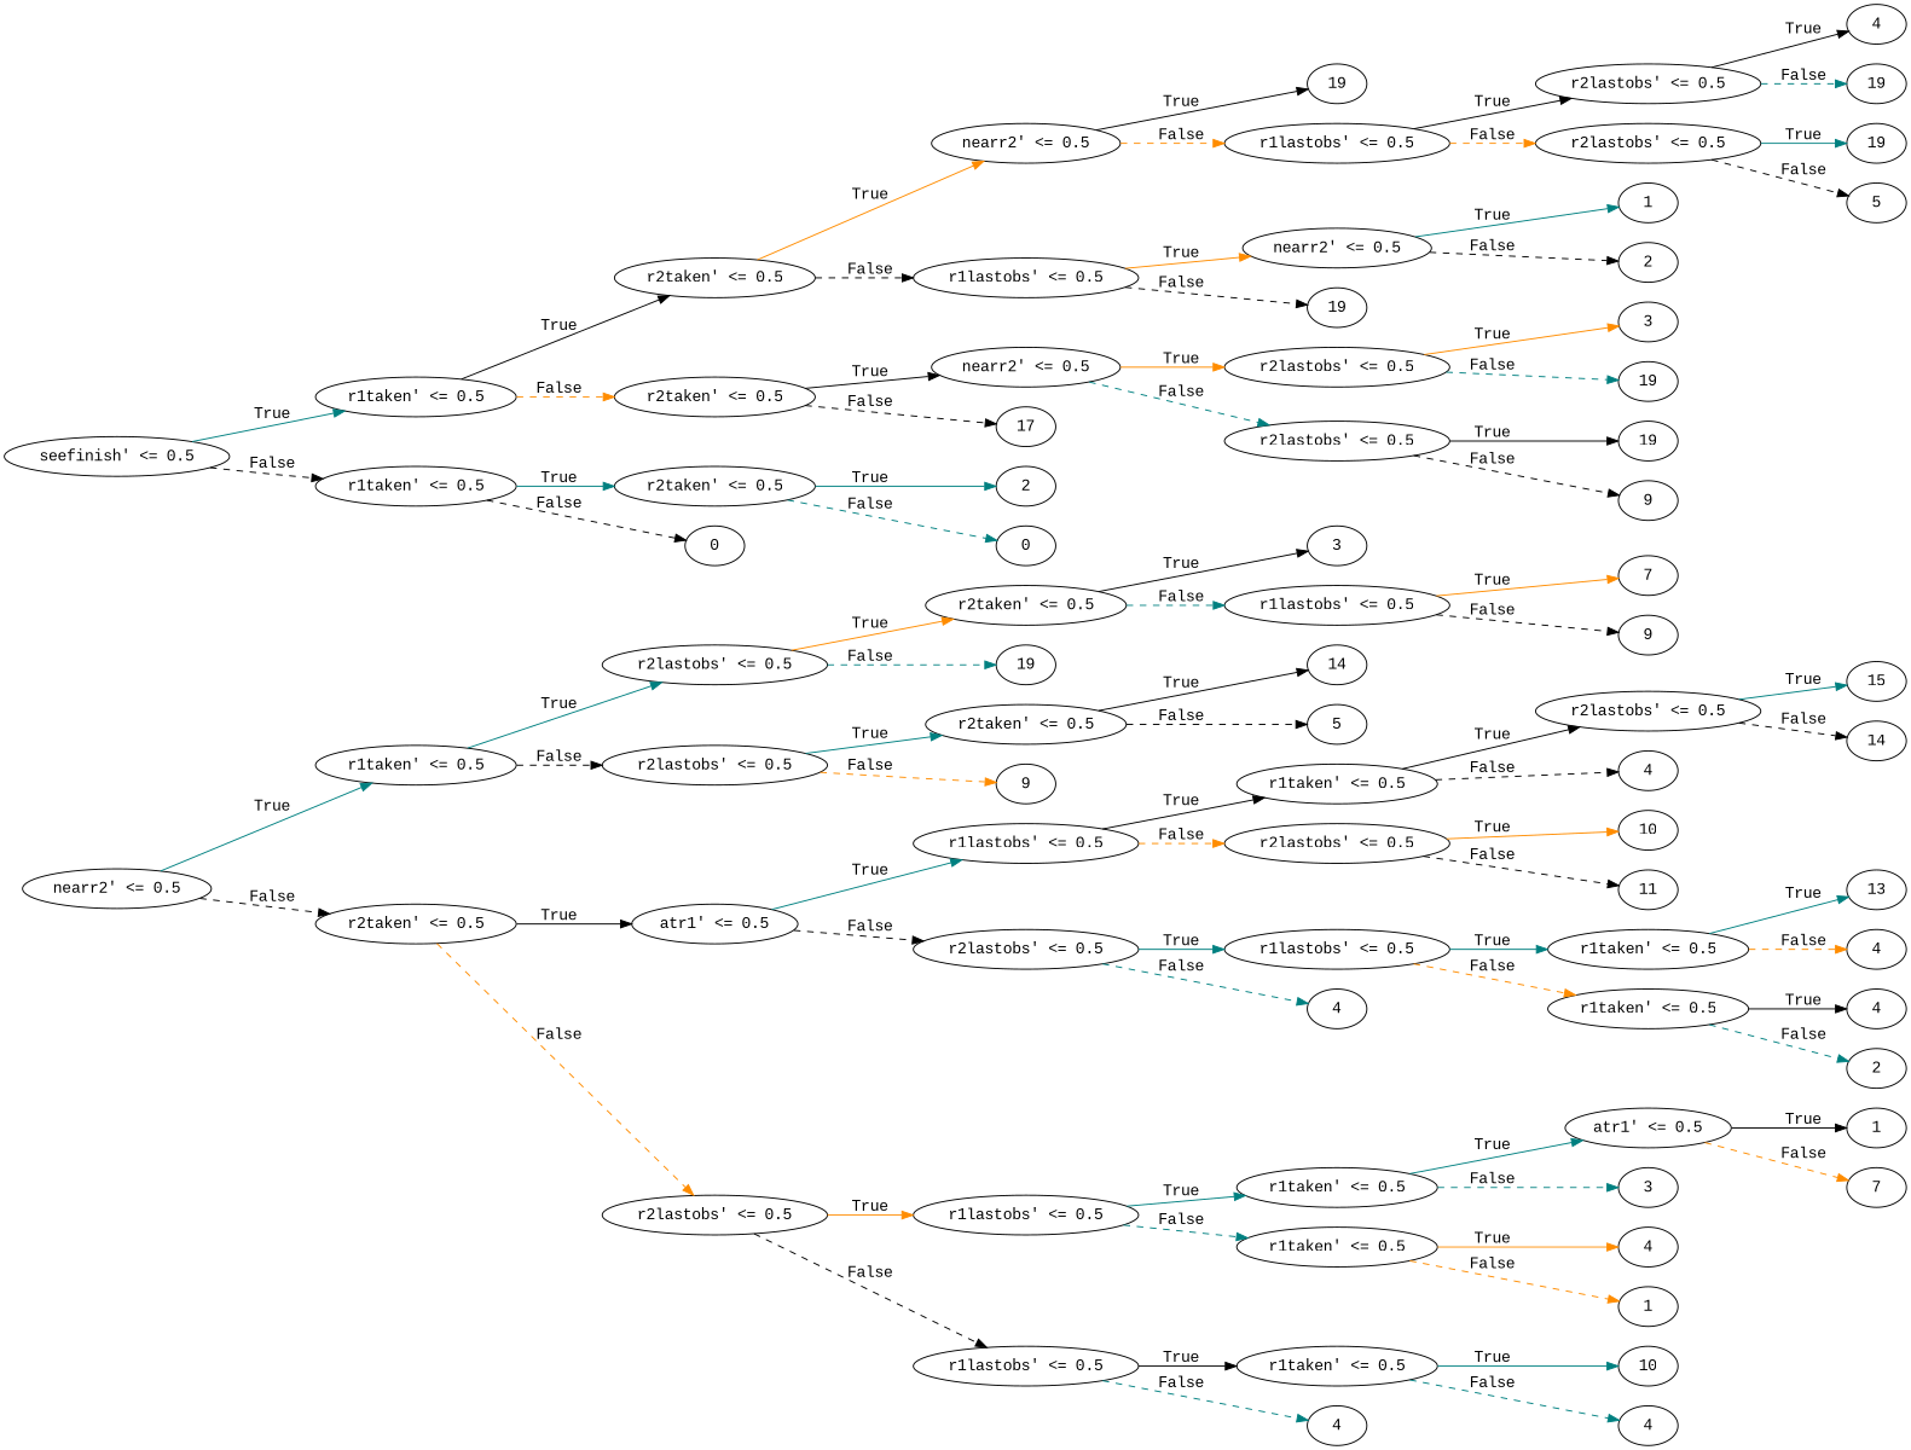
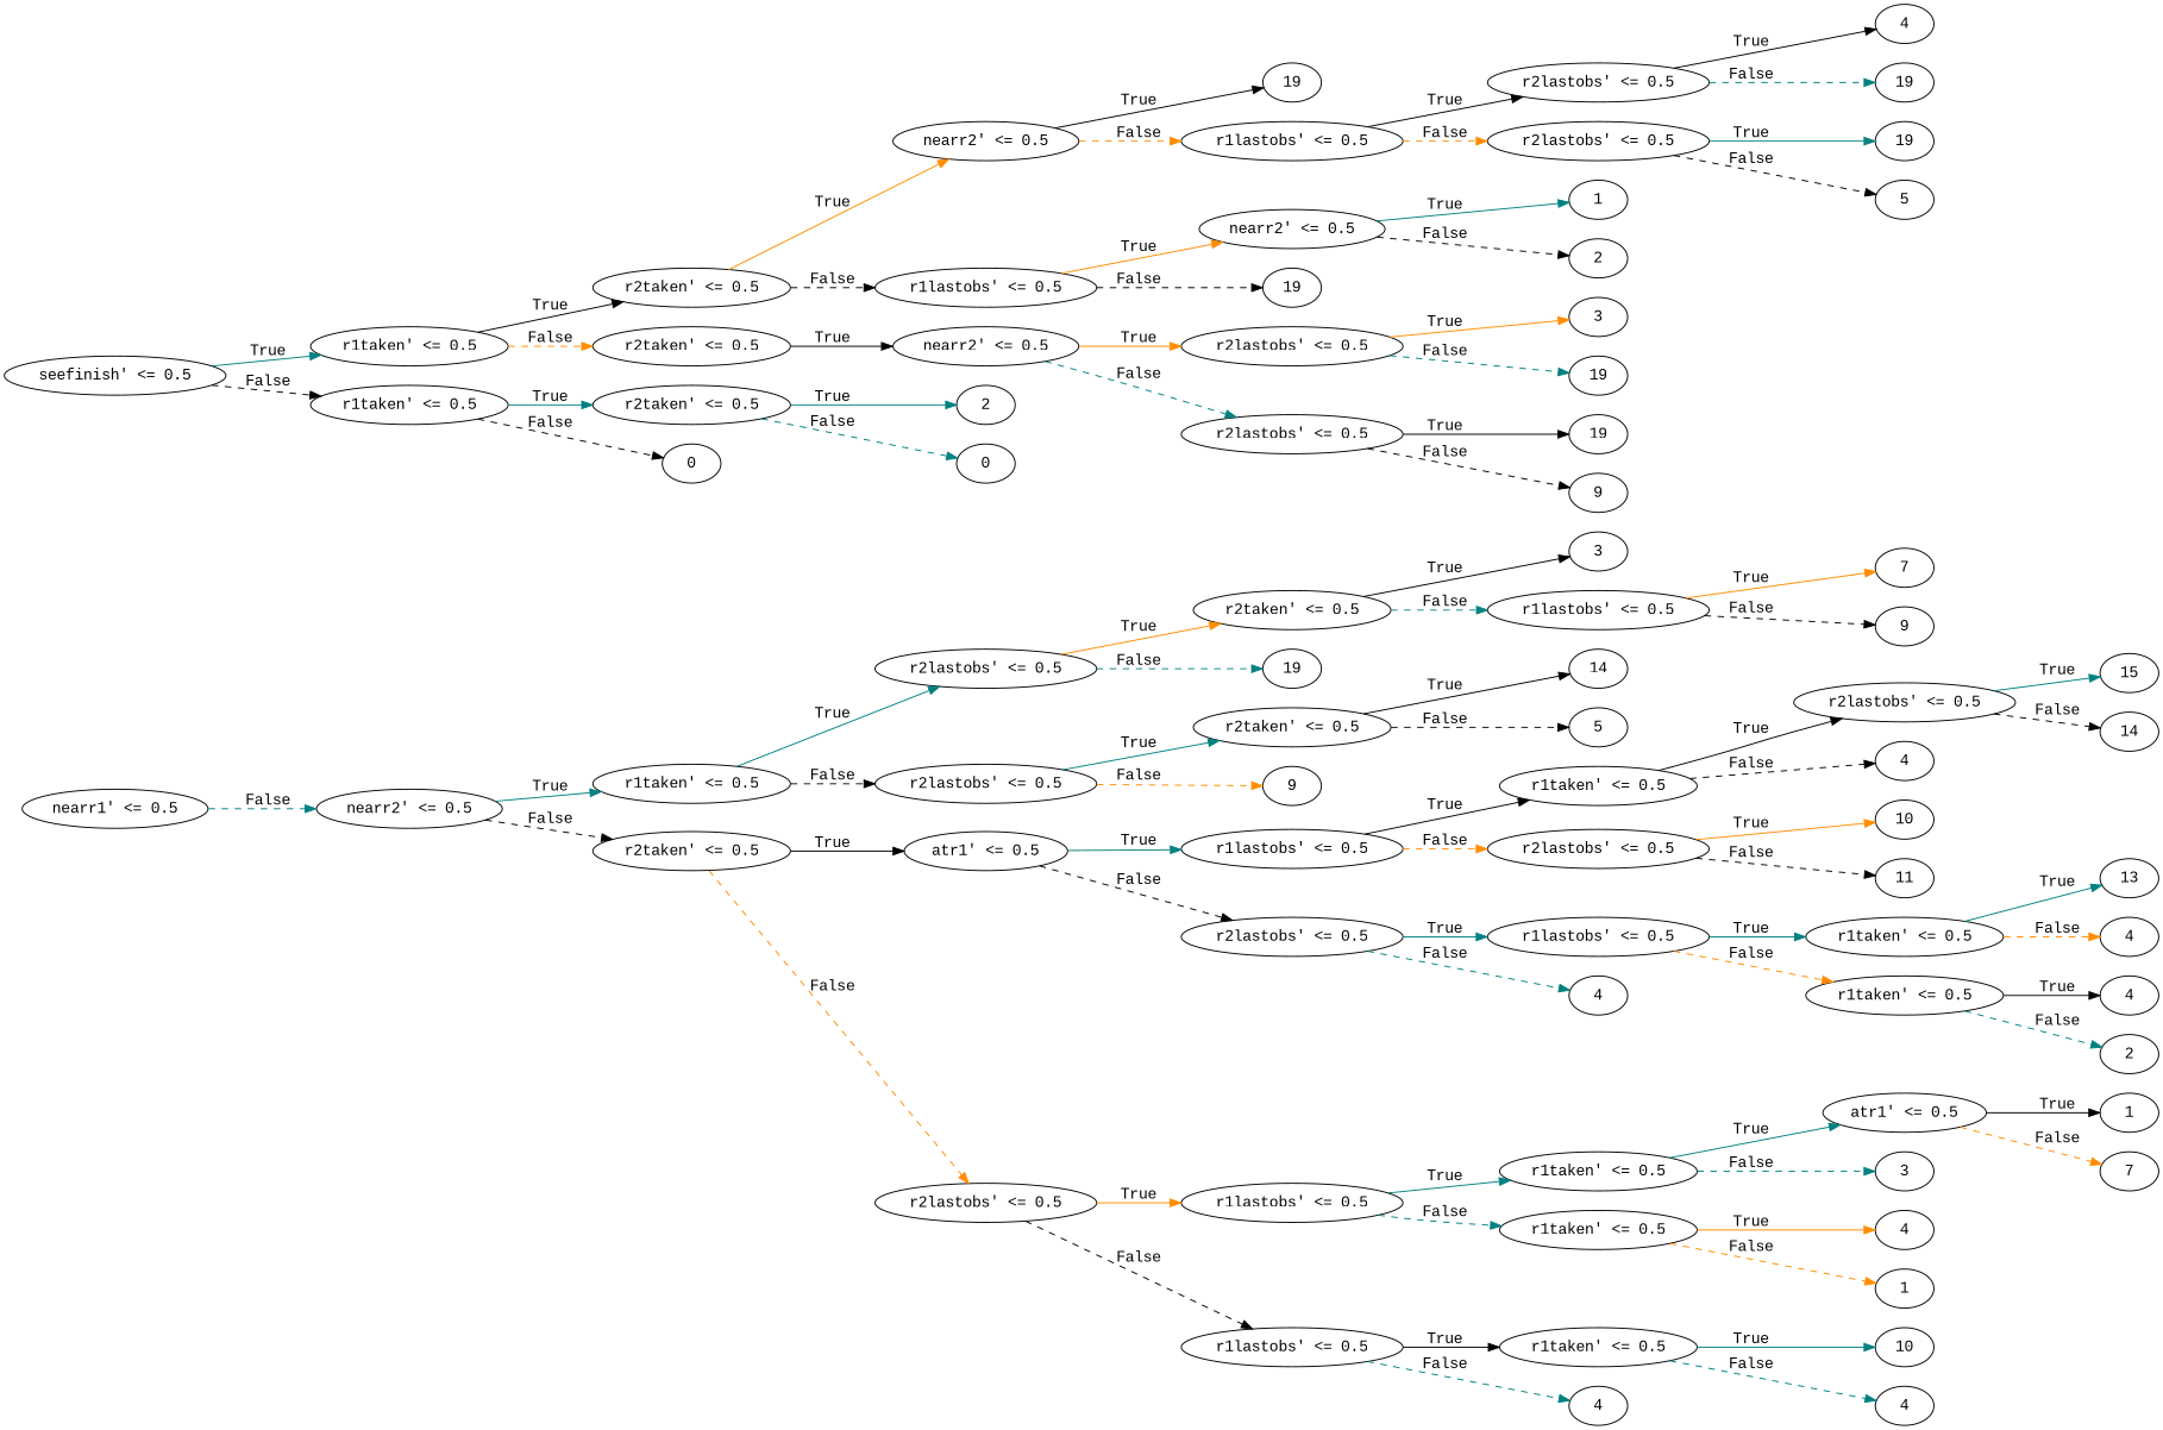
  digraph {
    fontname="Liberation Mono"
    rankdir=LR
    node [fontname="Liberation Mono"]
    edge [color=black fontname="Liberation Mono" style=dashed]
+   n1 [label="nearr1' <= 0.5"]
    n2 [label="nearr2' <= 0.5"]
    n3 [label="seefinish' <= 0.5"]
    n4 [label="r1taken' <= 0.5"]
    n5 [label="r1taken' <= 0.5"]
    n6 [label="r1taken' <= 0.5"]
    n7 [label="r2taken' <= 0.5"]
    n8 [label="r2taken' <= 0.5"]
    n9 [label="r2taken' <= 0.5"]
    n10 [label="r2taken' <= 0.5"]
    n11 [label=0]
    n12 [label="nearr2' <= 0.5"]
    n13 [label="r1lastobs' <= 0.5"]
    n14 [label="nearr2' <= 0.5"]
-   n15 [label=17]
    n16 [label=19]
    n17 [label="r1lastobs' <= 0.5"]
    n18 [label="nearr2' <= 0.5"]
    n19 [label=19]
    n20 [label="r2lastobs' <= 0.5"]
    n21 [label="r2lastobs' <= 0.5"]
    n22 [label=4]
    n23 [label=19]
    n24 [label=19]
    n25 [label=5]
    n26 [label=1]
    n27 [label=2]
    n28 [label="r2lastobs' <= 0.5"]
    n29 [label="r2lastobs' <= 0.5"]
    n30 [label=3]
    n31 [label=19]
    n32 [label=19]
    n33 [label=9]
    n34 [label=2]
    n35 [label=0]
    n36 [label="r2lastobs' <= 0.5"]
    n37 [label="r2lastobs' <= 0.5"]
    n38 [label="atr1' <= 0.5"]
    n39 [label="r2lastobs' <= 0.5"]
    n40 [label="r2taken' <= 0.5"]
    n41 [label=19]
    n42 [label="r2taken' <= 0.5"]
    n43 [label=9]
    n44 [label=3]
    n45 [label="r1lastobs' <= 0.5"]
    n46 [label=7]
    n47 [label=9]
    n48 [label=14]
    n49 [label=5]
    n50 [label="r1lastobs' <= 0.5"]
    n51 [label="r2lastobs' <= 0.5"]
    n52 [label="r1lastobs' <= 0.5"]
    n53 [label="r1lastobs' <= 0.5"]
    n54 [label="r1taken' <= 0.5"]
    n55 [label="r2lastobs' <= 0.5"]
    n56 [label="r1lastobs' <= 0.5"]
    n57 [label=4]
    n58 [label="r2lastobs' <= 0.5"]
    n59 [label=4]
    n60 [label=10]
    n61 [label=11]
    n62 [label=15]
    n63 [label=14]
    n64 [label="r1taken' <= 0.5"]
    n65 [label="r1taken' <= 0.5"]
    n66 [label=13]
    n67 [label=4]
    n68 [label=4]
    n69 [label=2]
    n70 [label="r1taken' <= 0.5"]
    n71 [label="r1taken' <= 0.5"]
    n72 [label="r1taken' <= 0.5"]
    n73 [label=4]
    n74 [label="atr1' <= 0.5"]
    n75 [label=3]
    n76 [label=4]
    n77 [label=1]
    n78 [label=1]
    n79 [label=7]
    n80 [label=10]
    n81 [label=4]
+   n1 -> n2 [color=teal label=False]
    n2 -> n6 [color=teal label=True style=""]
    n2 -> n7 [label=False]
    n3 -> n4 [color=teal label=True style=""]
    n3 -> n5 [label=False]
    n4 -> n8 [label=True style=""]
    n4 -> n9 [color=darkorange label=False]
    n5 -> n10 [color=teal label=True style=""]
    n5 -> n11 [label=False]
    n6 -> n36 [color=teal label=True style=""]
    n6 -> n37 [label=False]
    n7 -> n38 [label=True style=""]
    n7 -> n39 [color=darkorange label=False]
    n8 -> n12 [color=darkorange label=True style=""]
    n8 -> n13 [label=False]
    n9 -> n14 [label=True style=""]
-   n9 -> n15 [label=False]
    n10 -> n34 [color=teal label=True style=""]
    n10 -> n35 [color=teal label=False]
    n12 -> n16 [label=True style=""]
    n12 -> n17 [color=darkorange label=False]
    n13 -> n18 [color=darkorange label=True style=""]
    n13 -> n19 [label=False]
    n14 -> n28 [color=darkorange label=True style=""]
    n14 -> n29 [color=teal label=False]
    n17 -> n20 [label=True style=""]
    n17 -> n21 [color=darkorange label=False]
    n18 -> n26 [color=teal label=True style=""]
    n18 -> n27 [label=False]
    n20 -> n22 [label=True style=""]
    n20 -> n23 [color=teal label=False]
    n21 -> n24 [color=teal label=True style=""]
    n21 -> n25 [label=False]
    n28 -> n30 [color=darkorange label=True style=""]
    n28 -> n31 [color=teal label=False]
    n29 -> n32 [label=True style=""]
    n29 -> n33 [label=False]
    n36 -> n40 [color=darkorange label=True style=""]
    n36 -> n41 [color=teal label=False]
    n37 -> n42 [color=teal label=True style=""]
    n37 -> n43 [color=darkorange label=False]
    n38 -> n50 [color=teal label=True style=""]
    n38 -> n51 [label=False]
    n39 -> n52 [color=darkorange label=True style=""]
    n39 -> n53 [label=False]
    n40 -> n44 [label=True style=""]
    n40 -> n45 [color=teal label=False]
    n42 -> n48 [label=True style=""]
    n42 -> n49 [label=False]
    n45 -> n46 [color=darkorange label=True style=""]
    n45 -> n47 [label=False]
    n50 -> n54 [label=True style=""]
    n50 -> n55 [color=darkorange label=False]
    n51 -> n56 [color=teal label=True style=""]
    n51 -> n57 [color=teal label=False]
    n52 -> n70 [color=teal label=True style=""]
    n52 -> n71 [color=teal label=False]
    n53 -> n72 [label=True style=""]
    n53 -> n73 [color=teal label=False]
    n54 -> n58 [label=True style=""]
    n54 -> n59 [label=False]
    n55 -> n60 [color=darkorange label=True style=""]
    n55 -> n61 [label=False]
    n56 -> n64 [color=teal label=True style=""]
    n56 -> n65 [color=darkorange label=False]
    n58 -> n62 [color=teal label=True style=""]
    n58 -> n63 [label=False]
    n64 -> n66 [color=teal label=True style=""]
    n64 -> n67 [color=darkorange label=False]
    n65 -> n68 [label=True style=""]
    n65 -> n69 [color=teal label=False]
    n70 -> n74 [color=teal label=True style=""]
    n70 -> n75 [color=teal label=False]
    n71 -> n76 [color=darkorange label=True style=""]
    n71 -> n77 [color=darkorange label=False]
    n72 -> n80 [color=teal label=True style=""]
    n72 -> n81 [color=teal label=False]
    n74 -> n78 [label=True style=""]
    n74 -> n79 [color=darkorange label=False]
  }
